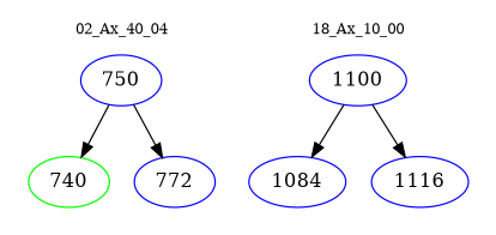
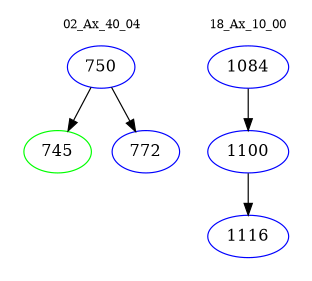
  digraph {
    node [color=blue]
    edge [color=black]
    n1 [label=750]
-   n2 [color=green label=740]
+   n2 [color=green label=745]
    n3 [label=772]
    n4 [label=1100]
    n5 [label=1084]
    n6 [label=1116]
    subgraph cluster_1 {
      color=white
      fontsize=10
      label="02_Ax_40_04"
      n1
      n2
      n3
    }
    subgraph cluster_2 {
      color=white
      fontsize=10
      label="18_Ax_10_00"
      n4
      n5
      n6
    }
    n1 -> n2
    n1 -> n3
-   n4 -> n5
+   n5 -> n4
    n4 -> n6
  }
